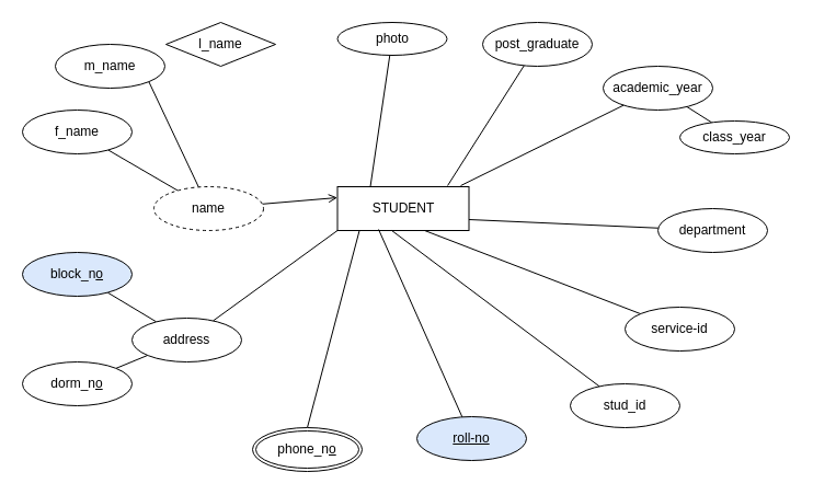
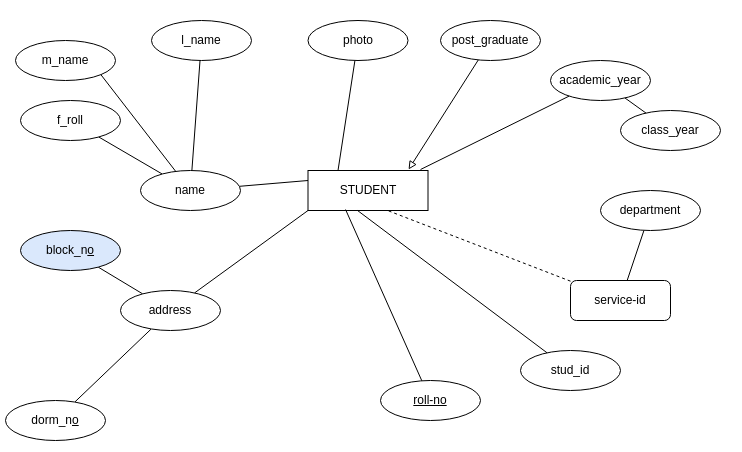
  <mxCell id="0" />
  <mxCell id="1" parent="0" />
  <mxCell id="2" value="STUDENT" style="rounded=0;whiteSpace=wrap;html=1;" parent="1" vertex="1"><mxGeometry x="307.5" y="170" width="120" height="40" as="geometry" /></mxCell>
- <mxCell id="3" style="edgeStyle=none;rounded=1;orthogonalLoop=1;jettySize=auto;html=1;entryX=0.167;entryY=1;entryDx=0;entryDy=0;entryPerimeter=0;strokeWidth=1;endArrow=none;endFill=0;exitX=0.5;exitY=0;exitDx=0;exitDy=0;" parent="1" source="4" target="2" edge="1"><mxGeometry relative="1" as="geometry"><mxPoint x="226" y="368" as="sourcePoint" /></mxGeometry></mxCell>
- <mxCell id="4" value="phone_n&lt;u&gt;o&lt;/u&gt;" style="ellipse;shape=doubleEllipse;margin=3;whiteSpace=wrap;html=1;align=center;" parent="1" vertex="1"><mxGeometry x="230" y="390" width="100" height="40" as="geometry" /></mxCell>
  <mxCell id="5" style="edgeStyle=none;rounded=1;orthogonalLoop=1;jettySize=auto;html=1;strokeWidth=1;endArrow=none;endFill=0;entryX=0.313;entryY=0.975;entryDx=0;entryDy=0;entryPerimeter=0;" parent="1" source="6" target="2" edge="1"><mxGeometry relative="1" as="geometry" /></mxCell>
- <mxCell id="6" value="&lt;u&gt;roll-no&lt;/u&gt;" style="ellipse;whiteSpace=wrap;html=1;align=center;fillColor=#dae8fc;" parent="1" vertex="1"><mxGeometry x="380" y="380" width="100" height="40" as="geometry" /></mxCell>
+ <mxCell id="6" value="&lt;u&gt;roll-no&lt;/u&gt;" style="ellipse;whiteSpace=wrap;html=1;align=center;" parent="1" vertex="1"><mxGeometry x="380" y="380" width="100" height="40" as="geometry" /></mxCell>
  <mxCell id="7" style="edgeStyle=none;rounded=1;orthogonalLoop=1;jettySize=auto;html=1;entryX=0.413;entryY=1;entryDx=0;entryDy=0;entryPerimeter=0;strokeWidth=1;endArrow=none;endFill=0;" parent="1" source="8" target="2" edge="1"><mxGeometry relative="1" as="geometry" /></mxCell>
  <mxCell id="8" value="stud_id" style="ellipse;whiteSpace=wrap;html=1;align=center;" parent="1" vertex="1"><mxGeometry x="520" y="350" width="100" height="40" as="geometry" /></mxCell>
- <mxCell id="9" style="edgeStyle=none;rounded=1;orthogonalLoop=1;jettySize=auto;html=1;entryX=0.663;entryY=1;entryDx=0;entryDy=0;entryPerimeter=0;strokeWidth=1;endArrow=none;endFill=0;" parent="1" source="10" target="2" edge="1"><mxGeometry relative="1" as="geometry" /></mxCell>
- <mxCell id="10" value="service-id" style="ellipse;whiteSpace=wrap;html=1;align=center;" parent="1" vertex="1"><mxGeometry x="570" y="280" width="100" height="40" as="geometry" /></mxCell>
- <mxCell id="11" style="edgeStyle=none;rounded=1;orthogonalLoop=1;jettySize=auto;html=1;strokeWidth=1;endArrow=none;endFill=0;entryX=1;entryY=0.75;entryDx=0;entryDy=0;" parent="1" source="12" target="2" edge="1"><mxGeometry relative="1" as="geometry"><mxPoint x="479.68" y="202.258" as="targetPoint" /></mxGeometry></mxCell>
+ <mxCell id="9" style="edgeStyle=none;rounded=1;orthogonalLoop=1;jettySize=auto;html=1;entryX=0.663;entryY=1;entryDx=0;entryDy=0;entryPerimeter=0;strokeWidth=1;endArrow=none;endFill=0;dashed=1;" parent="1" source="10" target="2" edge="1"><mxGeometry relative="1" as="geometry" /></mxCell>
+ <mxCell id="10" value="service-id" style="whiteSpace=wrap;html=1;align=center;rounded=1;" parent="1" vertex="1"><mxGeometry x="570" y="280" width="100" height="40" as="geometry" /></mxCell>
+ <mxCell id="11" style="edgeStyle=none;rounded=1;orthogonalLoop=1;jettySize=auto;html=1;strokeWidth=1;endArrow=none;endFill=0;" parent="1" source="12" target="10" edge="1"><mxGeometry relative="1" as="geometry"><mxPoint x="479.68" y="202.258" as="targetPoint" /></mxGeometry></mxCell>
  <mxCell id="12" value="department" style="ellipse;whiteSpace=wrap;html=1;align=center;" parent="1" vertex="1"><mxGeometry x="600" y="190" width="100" height="40" as="geometry" /></mxCell>
  <mxCell id="13" style="edgeStyle=none;rounded=1;orthogonalLoop=1;jettySize=auto;html=1;strokeWidth=1;endArrow=none;endFill=0;" parent="1" source="14" target="34" edge="1"><mxGeometry relative="1" as="geometry" /></mxCell>
- <mxCell id="14" value="class_year" style="ellipse;whiteSpace=wrap;html=1;align=center;" parent="1" vertex="1"><mxGeometry x="620" y="110" width="100" height="30" as="geometry" /></mxCell>
- <mxCell id="15" style="edgeStyle=none;rounded=1;orthogonalLoop=1;jettySize=auto;html=1;entryX=0.838;entryY=-0.025;entryDx=0;entryDy=0;entryPerimeter=0;strokeWidth=1;endArrow=none;endFill=0;" parent="1" source="16" target="2" edge="1"><mxGeometry relative="1" as="geometry" /></mxCell>
+ <mxCell id="14" value="class_year" style="ellipse;whiteSpace=wrap;html=1;align=center;" parent="1" vertex="1"><mxGeometry x="620" y="110" width="100" height="40" as="geometry" /></mxCell>
+ <mxCell id="15" style="edgeStyle=none;rounded=1;orthogonalLoop=1;jettySize=auto;html=1;entryX=0.838;entryY=-0.025;entryDx=0;entryDy=0;entryPerimeter=0;strokeWidth=1;endArrow=block;endFill=0;" parent="1" source="16" target="2" edge="1"><mxGeometry relative="1" as="geometry" /></mxCell>
  <mxCell id="16" value="post_graduate" style="ellipse;whiteSpace=wrap;html=1;align=center;" parent="1" vertex="1"><mxGeometry x="440" y="20" width="100" height="40" as="geometry" /></mxCell>
  <mxCell id="17" style="edgeStyle=none;rounded=1;orthogonalLoop=1;jettySize=auto;html=1;entryX=0.25;entryY=0;entryDx=0;entryDy=0;strokeWidth=1;endArrow=none;endFill=0;" parent="1" source="18" target="2" edge="1"><mxGeometry relative="1" as="geometry" /></mxCell>
- <mxCell id="18" value="photo" style="ellipse;whiteSpace=wrap;html=1;align=center;" parent="1" vertex="1"><mxGeometry x="307.5" y="20" width="100" height="30" as="geometry" /></mxCell>
- <mxCell id="19" value="m_name" style="ellipse;whiteSpace=wrap;html=1;align=center;" parent="1" vertex="1"><mxGeometry x="50" y="40" width="100" height="40" as="geometry" /></mxCell>
- <mxCell id="20" value="l_name" style="rhombus;whiteSpace=wrap;html=1;align=center;" parent="1" vertex="1"><mxGeometry x="151" y="20" width="100" height="40" as="geometry" /></mxCell>
- <mxCell id="21" value="f_name" style="ellipse;whiteSpace=wrap;html=1;align=center;" parent="1" vertex="1"><mxGeometry x="20" y="100" width="100" height="40" as="geometry" /></mxCell>
+ <mxCell id="18" value="photo" style="ellipse;whiteSpace=wrap;html=1;align=center;" parent="1" vertex="1"><mxGeometry x="307.5" y="20" width="100" height="40" as="geometry" /></mxCell>
+ <mxCell id="19" value="m_name" style="ellipse;whiteSpace=wrap;html=1;align=center;" parent="1" vertex="1"><mxGeometry x="15" y="40" width="100" height="40" as="geometry" /></mxCell>
+ <mxCell id="20" value="l_name" style="ellipse;whiteSpace=wrap;html=1;align=center;" parent="1" vertex="1"><mxGeometry x="151" y="20" width="100" height="40" as="geometry" /></mxCell>
+ <mxCell id="21" value="f_roll" style="ellipse;whiteSpace=wrap;html=1;align=center;" parent="1" vertex="1"><mxGeometry x="20" y="100" width="100" height="40" as="geometry" /></mxCell>
+ <mxCell id="22" style="edgeStyle=none;rounded=1;orthogonalLoop=1;jettySize=auto;html=1;strokeWidth=1;endArrow=none;endFill=0;" parent="1" source="26" target="20" edge="1"><mxGeometry relative="1" as="geometry" /></mxCell>
  <mxCell id="23" style="edgeStyle=none;rounded=1;orthogonalLoop=1;jettySize=auto;html=1;entryX=1;entryY=1;entryDx=0;entryDy=0;strokeWidth=1;endArrow=none;endFill=0;" parent="1" source="26" target="19" edge="1"><mxGeometry relative="1" as="geometry" /></mxCell>
  <mxCell id="24" style="edgeStyle=none;rounded=1;orthogonalLoop=1;jettySize=auto;html=1;strokeWidth=1;endArrow=none;endFill=0;" parent="1" source="26" target="21" edge="1"><mxGeometry relative="1" as="geometry" /></mxCell>
- <mxCell id="25" style="edgeStyle=none;rounded=1;orthogonalLoop=1;jettySize=auto;html=1;entryX=0;entryY=0.25;entryDx=0;entryDy=0;strokeWidth=1;endArrow=open;endFill=0;" parent="1" source="26" target="2" edge="1"><mxGeometry relative="1" as="geometry" /></mxCell>
- <mxCell id="26" value="name" style="ellipse;whiteSpace=wrap;html=1;align=center;dashed=1;" parent="1" vertex="1"><mxGeometry x="140" y="170" width="100" height="40" as="geometry" /></mxCell>
+ <mxCell id="25" style="edgeStyle=none;rounded=1;orthogonalLoop=1;jettySize=auto;html=1;entryX=0;entryY=0.25;entryDx=0;entryDy=0;strokeWidth=1;endArrow=none;endFill=0;" parent="1" source="26" target="2" edge="1"><mxGeometry relative="1" as="geometry" /></mxCell>
+ <mxCell id="26" value="name" style="ellipse;whiteSpace=wrap;html=1;align=center;" parent="1" vertex="1"><mxGeometry x="140" y="170" width="100" height="40" as="geometry" /></mxCell>
  <mxCell id="27" value="" style="edgeStyle=none;rounded=1;orthogonalLoop=1;jettySize=auto;html=1;strokeWidth=1;endArrow=none;endFill=0;" parent="1" source="30" target="31" edge="1"><mxGeometry relative="1" as="geometry" /></mxCell>
  <mxCell id="28" value="" style="edgeStyle=none;rounded=1;orthogonalLoop=1;jettySize=auto;html=1;strokeWidth=1;endArrow=none;endFill=0;" parent="1" source="30" target="32" edge="1"><mxGeometry relative="1" as="geometry" /></mxCell>
  <mxCell id="29" style="edgeStyle=none;rounded=1;orthogonalLoop=1;jettySize=auto;html=1;entryX=0;entryY=1;entryDx=0;entryDy=0;strokeWidth=1;endArrow=none;endFill=0;" parent="1" source="30" target="2" edge="1"><mxGeometry relative="1" as="geometry" /></mxCell>
  <mxCell id="30" value="address" style="ellipse;whiteSpace=wrap;html=1;align=center;" parent="1" vertex="1"><mxGeometry x="120" y="290" width="100" height="40" as="geometry" /></mxCell>
  <mxCell id="31" value="block_n&lt;u&gt;o&lt;/u&gt;" style="ellipse;whiteSpace=wrap;html=1;align=center;fillColor=#dae8fc;" parent="1" vertex="1"><mxGeometry x="20" y="230" width="100" height="40" as="geometry" /></mxCell>
- <mxCell id="32" value="dorm_n&lt;u&gt;o&lt;/u&gt;" style="ellipse;whiteSpace=wrap;html=1;align=center;" parent="1" vertex="1"><mxGeometry x="20" y="330" width="100" height="40" as="geometry" /></mxCell>
+ <mxCell id="32" value="dorm_n&lt;u&gt;o&lt;/u&gt;" style="ellipse;whiteSpace=wrap;html=1;align=center;" parent="1" vertex="1"><mxGeometry x="5" y="400" width="100" height="40" as="geometry" /></mxCell>
  <mxCell id="33" style="edgeStyle=none;rounded=0;orthogonalLoop=1;jettySize=auto;html=1;entryX=0.938;entryY=-0.025;entryDx=0;entryDy=0;entryPerimeter=0;fontSize=12;startArrow=none;startFill=0;endArrow=none;endFill=0;" edge="1" parent="1" source="34" target="2"><mxGeometry relative="1" as="geometry" /></mxCell>
  <mxCell id="34" value="academic_year" style="ellipse;whiteSpace=wrap;html=1;align=center;fontSize=12;" vertex="1" parent="1"><mxGeometry x="550" y="60" width="100" height="40" as="geometry" /></mxCell>
